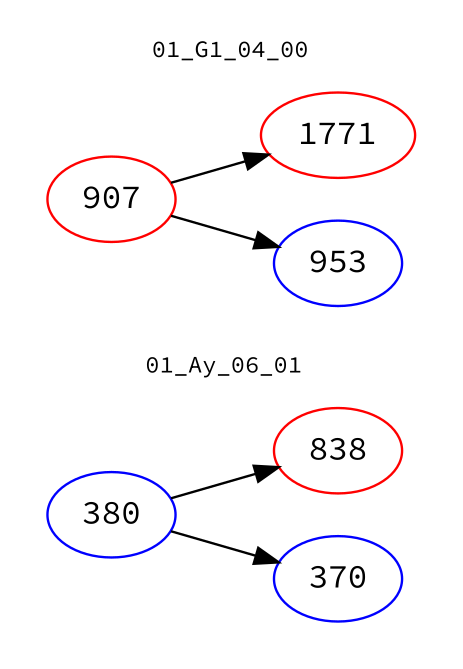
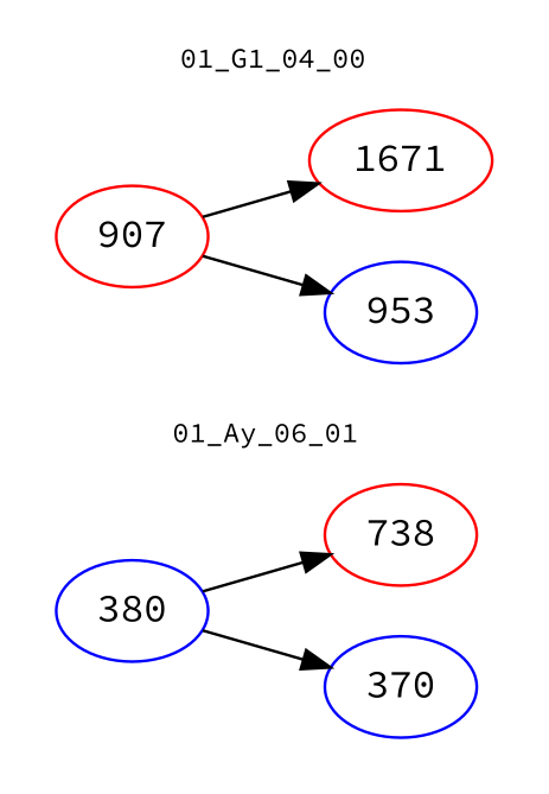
  digraph {
    fontname="Source Code Pro"
    rankdir=LR
    node [color=blue fontname="Source Code Pro"]
    edge [color=black fontname="Source Code Pro"]
    n1 [label=380]
    n2 [label=370]
-   n3 [color=red label=838]
+   n3 [color=red label=738]
    n4 [color=red label=907]
    n5 [label=953]
-   n6 [color=red label=1771]
+   n6 [color=red label=1671]
    subgraph cluster_1 {
      color=white
      fontsize=10
      label="01_Ay_06_01"
      n1
      n2
      n3
    }
    subgraph cluster_2 {
      color=white
      fontsize=10
      label="01_G1_04_00"
      n4
      n5
      n6
    }
    n1 -> n2
    n1 -> n3
    n4 -> n5
    n4 -> n6
  }
